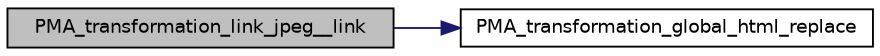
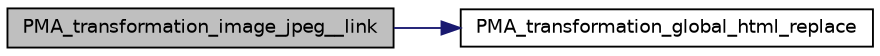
  digraph {
    rankdir=LR
    node [color=black fontname=Helvetica fontsize=10 shape=record style=filled]
-   n1 [fillcolor=grey75 fontcolor=black height=0.2 label=PMA_transformation_link_jpeg__link width=0.4]
+   n1 [fillcolor=grey75 fontcolor=black height=0.2 label=PMA_transformation_image_jpeg__link width=0.4]
    n2 [fillcolor=white height=0.2 label=PMA_transformation_global_html_replace width=0.4]
    n1 -> n2 [color=midnightblue fontname=Helvetica fontsize=10 labelfontname=Helvetica labelfontsize=10 style=solid]
  }
